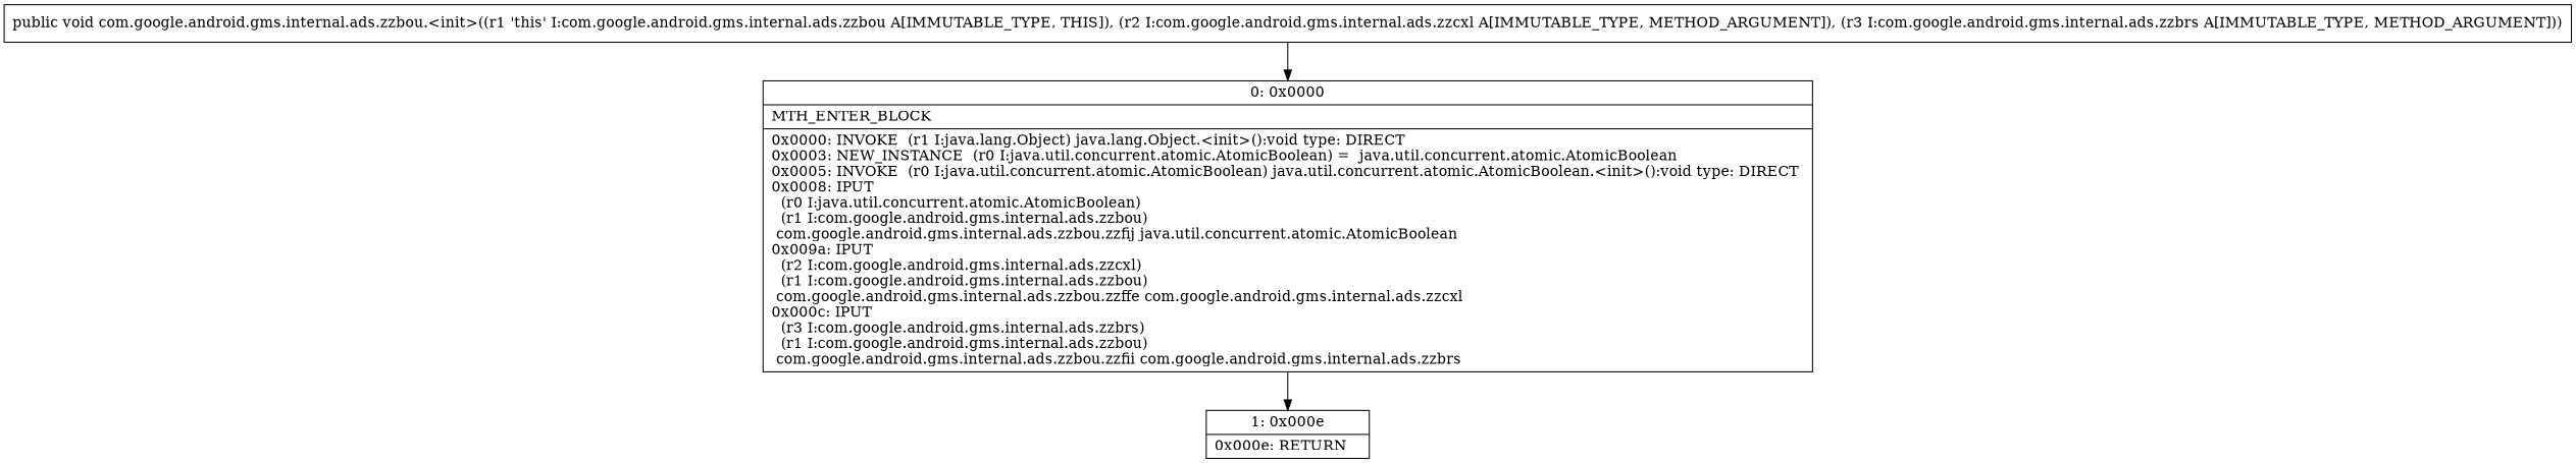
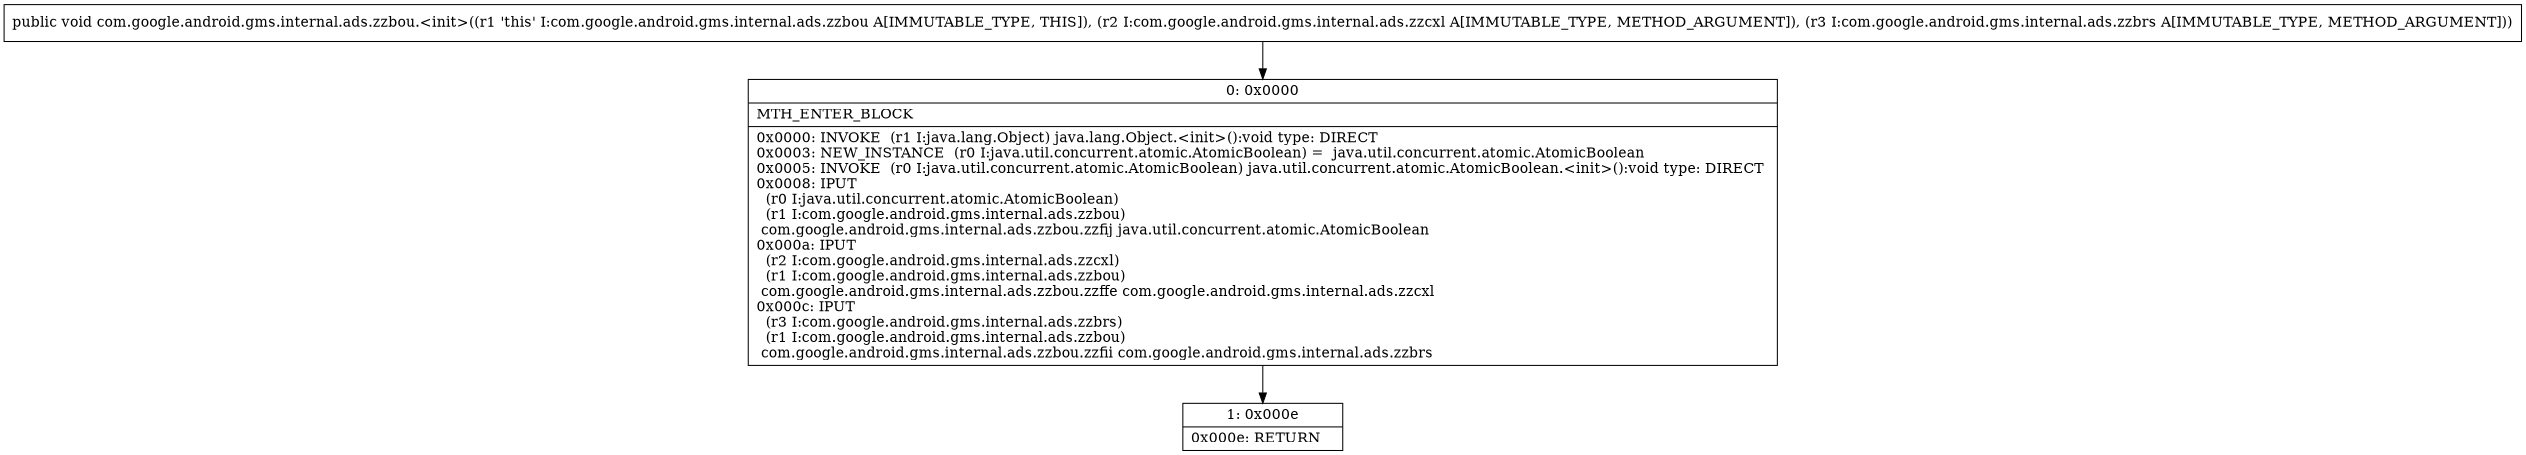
  digraph {
    node [shape=record]
-   n1 [label="{0\:\ 0x0000|MTH_ENTER_BLOCK\l|0x0000: INVOKE  (r1 I:java.lang.Object) java.lang.Object.\<init\>():void type: DIRECT \l0x0003: NEW_INSTANCE  (r0 I:java.util.concurrent.atomic.AtomicBoolean) =  java.util.concurrent.atomic.AtomicBoolean \l0x0005: INVOKE  (r0 I:java.util.concurrent.atomic.AtomicBoolean) java.util.concurrent.atomic.AtomicBoolean.\<init\>():void type: DIRECT \l0x0008: IPUT  \l  (r0 I:java.util.concurrent.atomic.AtomicBoolean)\l  (r1 I:com.google.android.gms.internal.ads.zzbou)\l com.google.android.gms.internal.ads.zzbou.zzfij java.util.concurrent.atomic.AtomicBoolean \l0x009a: IPUT  \l  (r2 I:com.google.android.gms.internal.ads.zzcxl)\l  (r1 I:com.google.android.gms.internal.ads.zzbou)\l com.google.android.gms.internal.ads.zzbou.zzffe com.google.android.gms.internal.ads.zzcxl \l0x000c: IPUT  \l  (r3 I:com.google.android.gms.internal.ads.zzbrs)\l  (r1 I:com.google.android.gms.internal.ads.zzbou)\l com.google.android.gms.internal.ads.zzbou.zzfii com.google.android.gms.internal.ads.zzbrs \l}"]
+   n1 [label="{0\:\ 0x0000|MTH_ENTER_BLOCK\l|0x0000: INVOKE  (r1 I:java.lang.Object) java.lang.Object.\<init\>():void type: DIRECT \l0x0003: NEW_INSTANCE  (r0 I:java.util.concurrent.atomic.AtomicBoolean) =  java.util.concurrent.atomic.AtomicBoolean \l0x0005: INVOKE  (r0 I:java.util.concurrent.atomic.AtomicBoolean) java.util.concurrent.atomic.AtomicBoolean.\<init\>():void type: DIRECT \l0x0008: IPUT  \l  (r0 I:java.util.concurrent.atomic.AtomicBoolean)\l  (r1 I:com.google.android.gms.internal.ads.zzbou)\l com.google.android.gms.internal.ads.zzbou.zzfij java.util.concurrent.atomic.AtomicBoolean \l0x000a: IPUT  \l  (r2 I:com.google.android.gms.internal.ads.zzcxl)\l  (r1 I:com.google.android.gms.internal.ads.zzbou)\l com.google.android.gms.internal.ads.zzbou.zzffe com.google.android.gms.internal.ads.zzcxl \l0x000c: IPUT  \l  (r3 I:com.google.android.gms.internal.ads.zzbrs)\l  (r1 I:com.google.android.gms.internal.ads.zzbou)\l com.google.android.gms.internal.ads.zzbou.zzfii com.google.android.gms.internal.ads.zzbrs \l}"]
    n2 [label="{1\:\ 0x000e|0x000e: RETURN   \l}"]
    n3 [label="{public void com.google.android.gms.internal.ads.zzbou.\<init\>((r1 'this' I:com.google.android.gms.internal.ads.zzbou A[IMMUTABLE_TYPE, THIS]), (r2 I:com.google.android.gms.internal.ads.zzcxl A[IMMUTABLE_TYPE, METHOD_ARGUMENT]), (r3 I:com.google.android.gms.internal.ads.zzbrs A[IMMUTABLE_TYPE, METHOD_ARGUMENT])) }"]
    n1 -> n2
    n3 -> n1
  }
